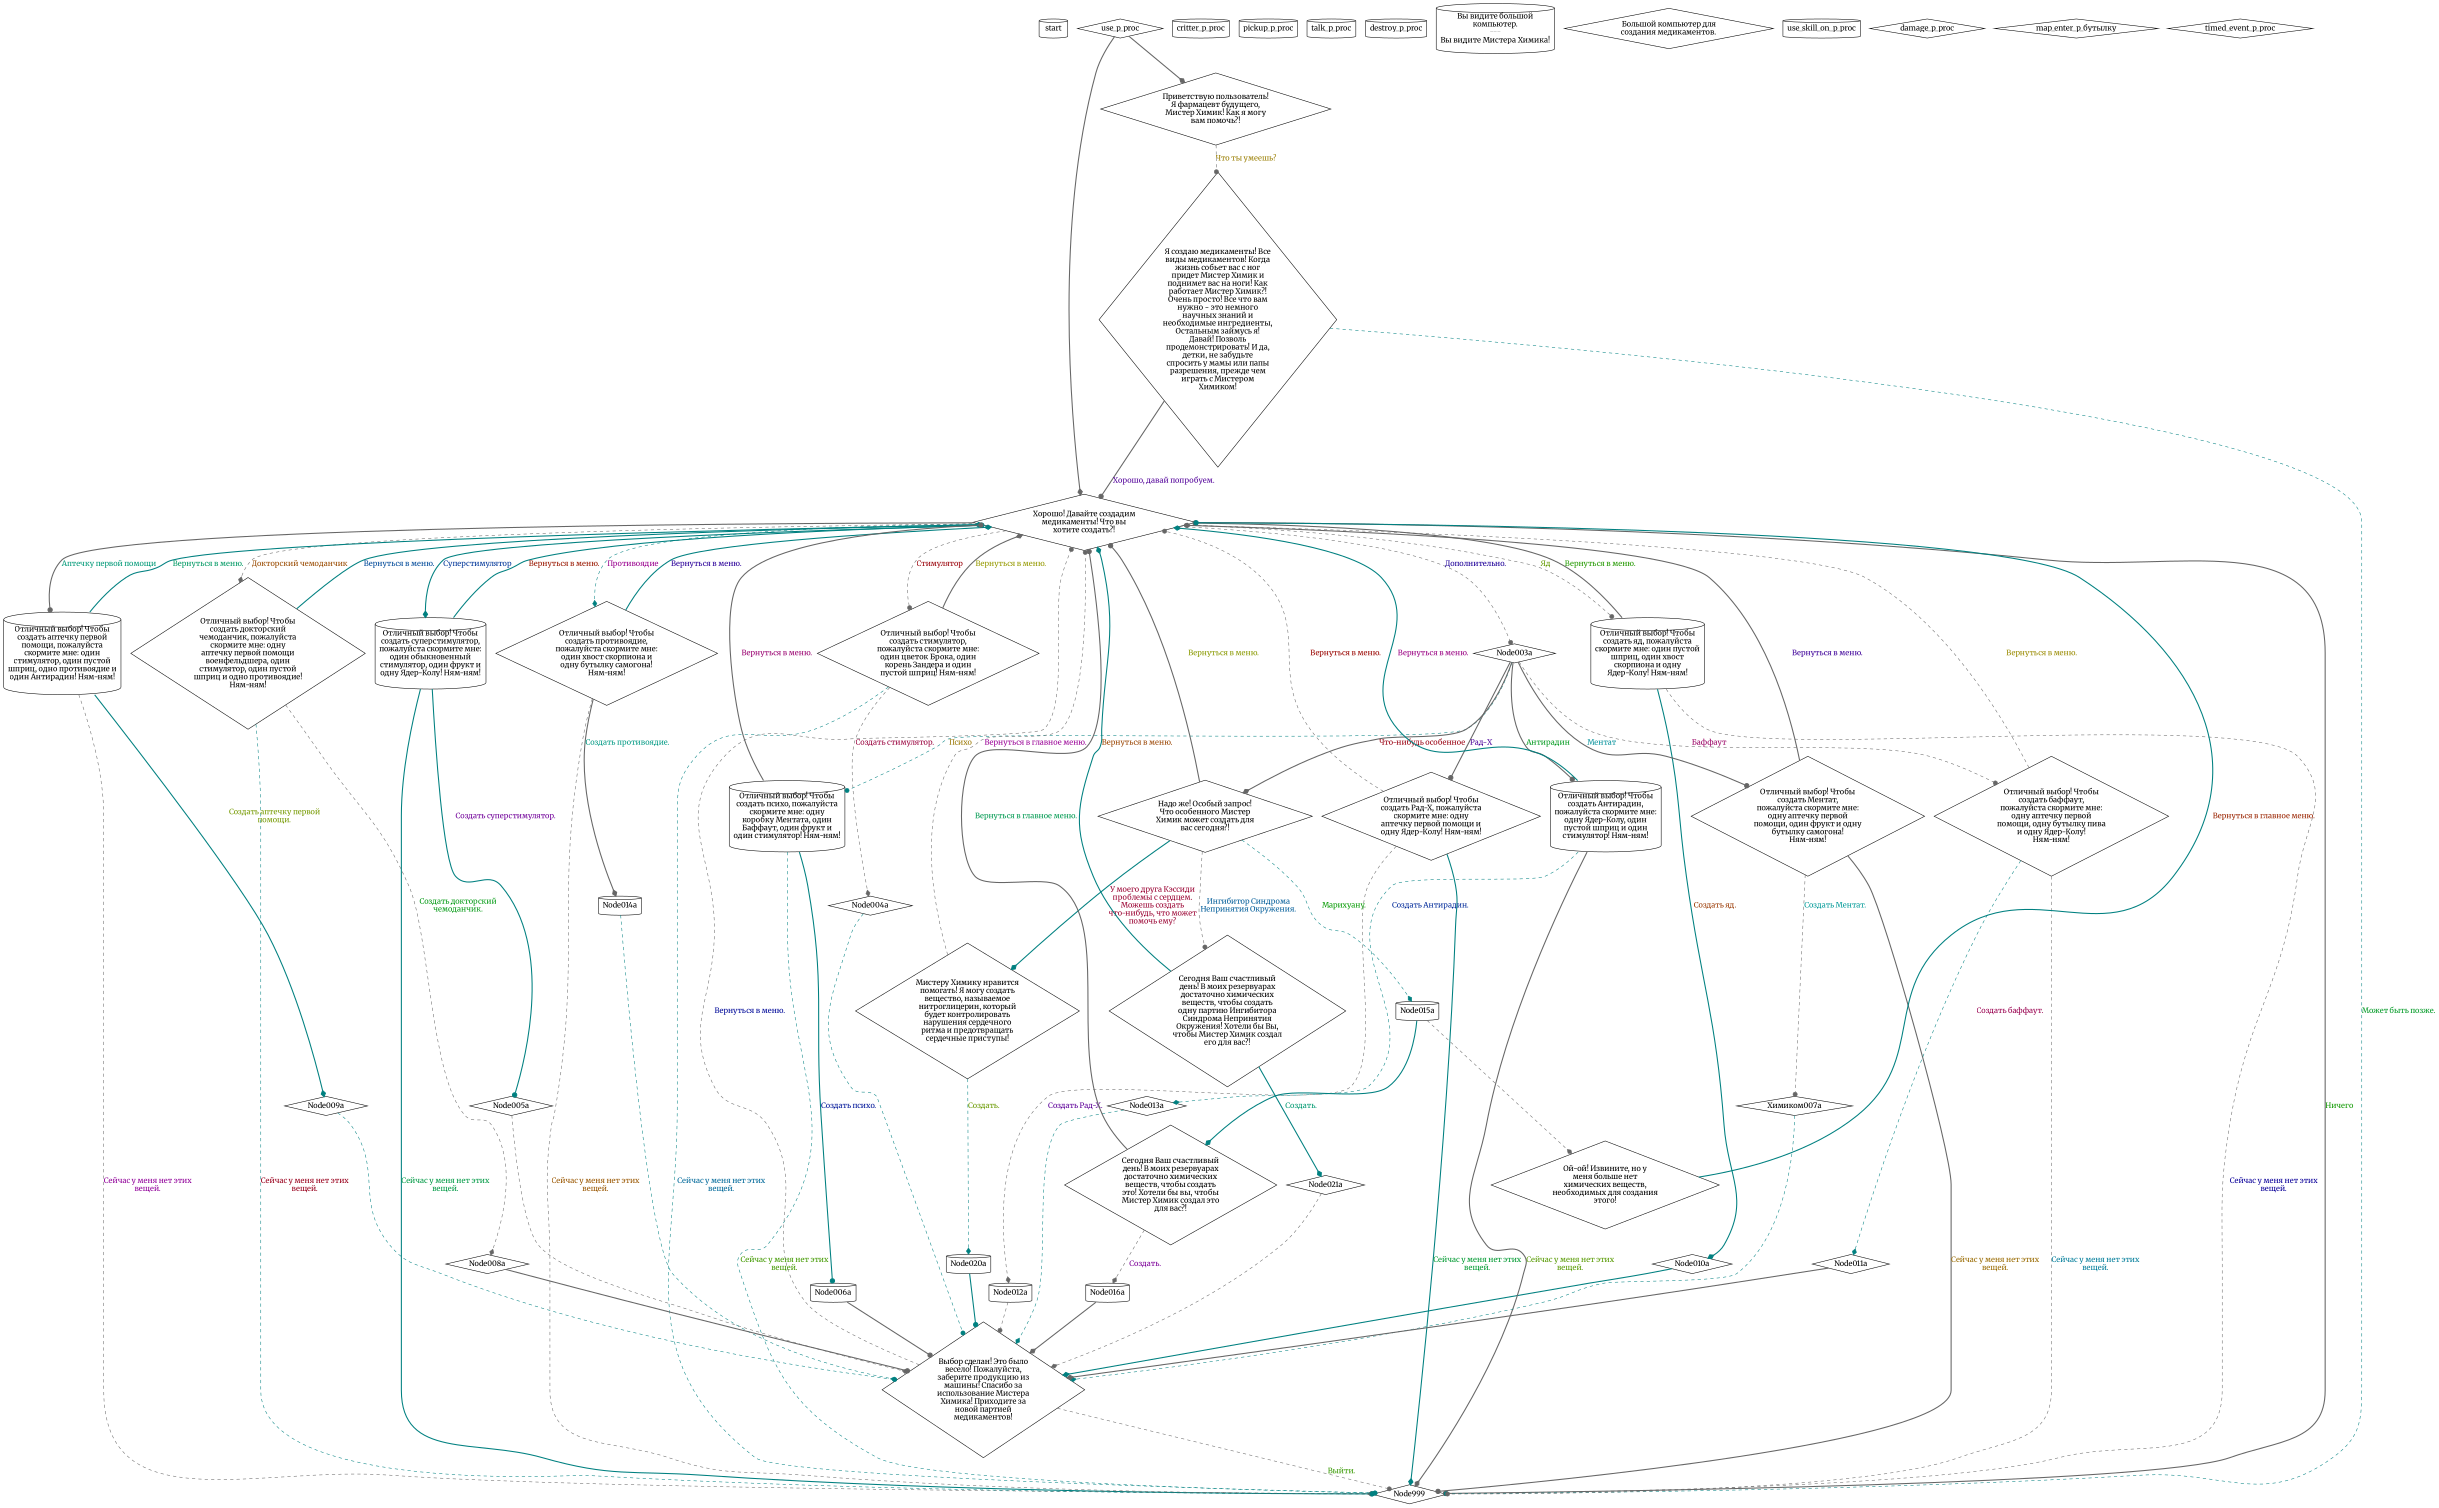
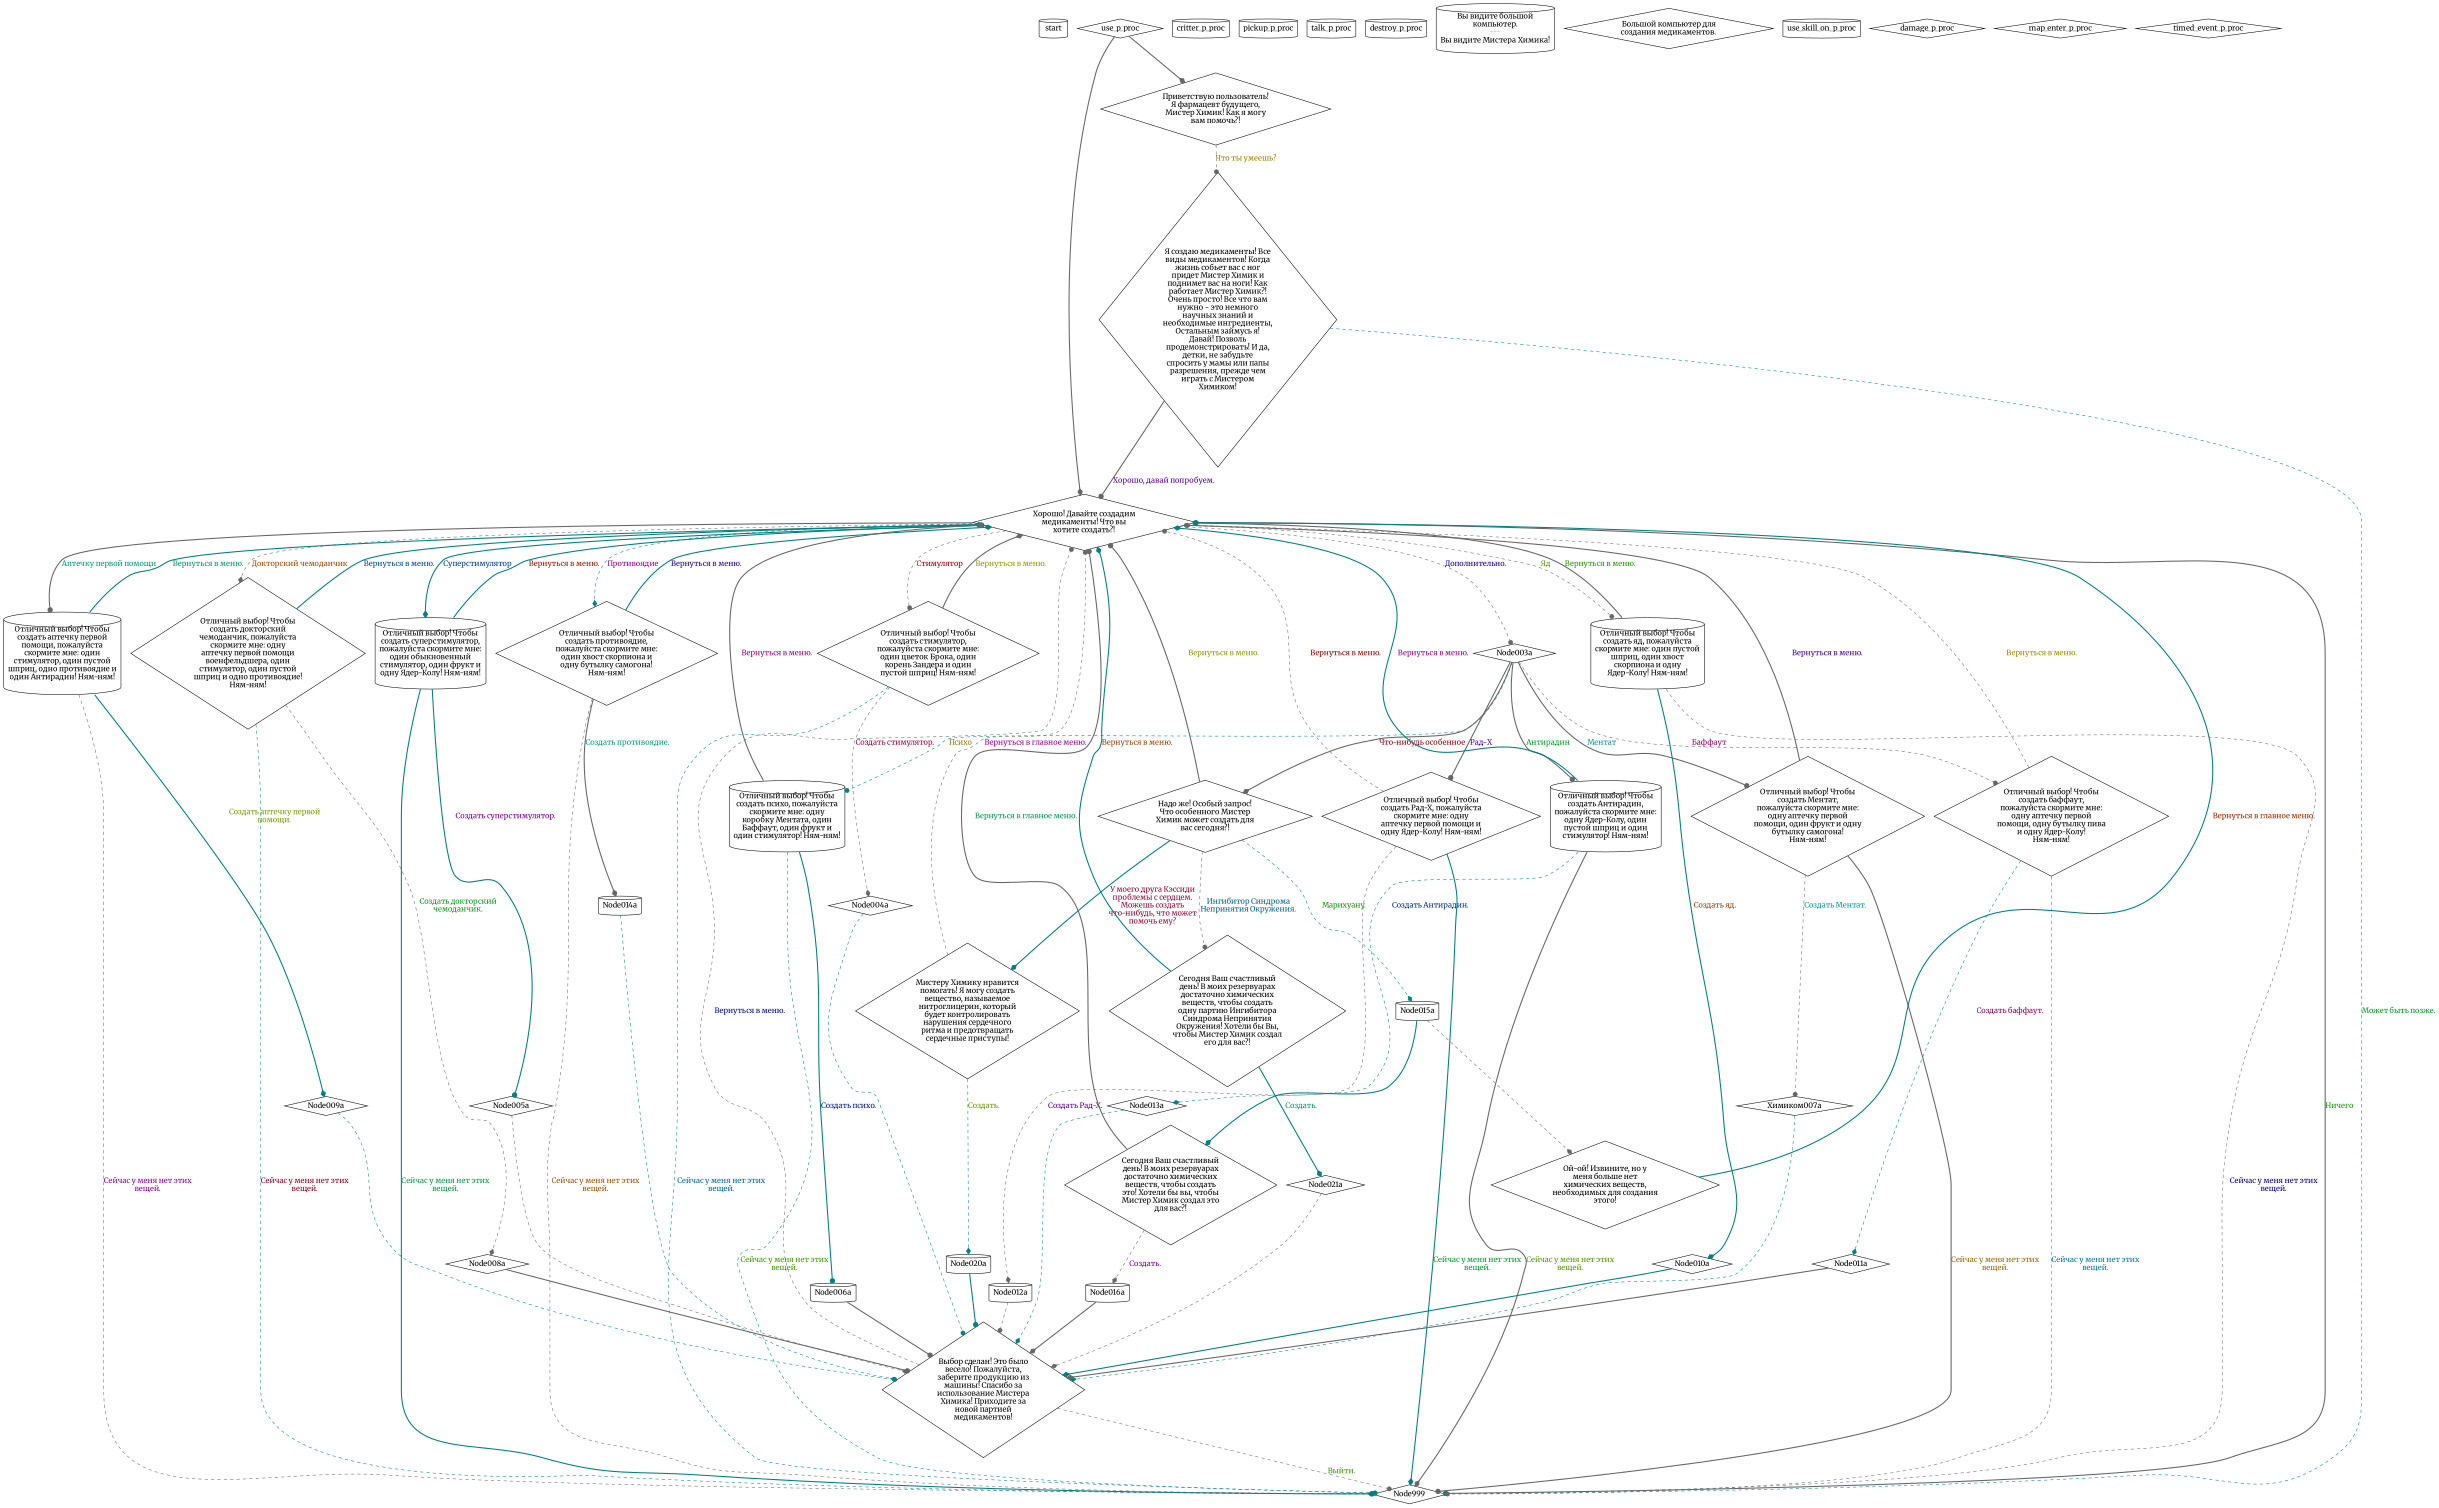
  digraph {
    fontname=Merriweather
    node [color="#000000" fillcolor="#FFFFFF" fontname=Merriweather shape=diamond style=filled]
    edge [arrowhead=dot color=gray40 fontname=Merriweather style=bold]
    start [shape=cylinder]
    n2 [label="Хорошо! Давайте создадим\nмедикаменты! Что вы\nхотите создать?!"]
    use_p_proc
    n4 [label="Приветствую пользователь!\nЯ фармацевт будущего,\nМистер Химик! Как я могу\nвам помочь?!"]
    Node999
    n6 [label="Отличный выбор! Чтобы\nсоздать стимулятор,\nпожалуйста скормите мне:\nодин цветок Брока, один\nкорень Зандера и один\nпустой шприц! Ням-ням!"]
    n7 [label="Отличный выбор! Чтобы\nсоздать суперстимулятор,\nпожалуйста скормите мне:\nодин обыкновенный\nстимулятор, один фрукт и\nодну Ядер-Колу! Ням-ням!" shape=cylinder]
    n8 [label="Отличный выбор! Чтобы\nсоздать яд, пожалуйста\nскормите мне: один пустой\nшприц, один хвост\nскорпиона и одну\nЯдер-Колу! Ням-ням!" shape=cylinder]
    n9 [label="Отличный выбор! Чтобы\nсоздать противоядие,\nпожалуйста скормите мне:\nодин хвост скорпиона и\nодну бутылку самогона!\nНям-ням!"]
    n10 [label="Отличный выбор! Чтобы\nсоздать аптечку первой\nпомощи, пожалуйста\nскормите мне: один\nстимулятор, один пустой\nшприц, одно противоядие и\nодин Антирадин! Ням-ням!" shape=cylinder]
    n11 [label="Отличный выбор! Чтобы\nсоздать докторский\nчемоданчик, пожалуйста\nскормите мне: одну\nаптечку первой помощи\nвоенфельдшера, один\nстимулятор, один пустой\nшприц и одно противоядие!\nНям-ням!"]
    Node003a
    n13 [label="Я создаю медикаменты! Все\nвиды медикаментов! Когда\nжизнь собьет вас с ног\nпридет Мистер Химик и\nподнимет вас на ноги! Как\nработает Мистер Химик?!\nОчень просто! Все что вам\nнужно - это немного\nнаучных знаний и\nнеобходимые ингредиенты,\nОстальным займусь я!\nДавай! Позволь\nпродемонстрировать! И да,\nдетки, не забудьте\nспросить у мамы или папы\nразрешения, прежде чем\nиграть с Мистером\nХимиком!"]
    Node004a
    Node005a
    Node010a
    Node014a [shape=cylinder]
    Node009a
    Node008a
    n20 [label="Отличный выбор! Чтобы\nсоздать психо, пожалуйста\nскормите мне: одну\nкоробку Ментата, один\nБаффаут, один фрукт и\nодин стимулятор! Ням-ням!" shape=cylinder]
    n21 [label="Отличный выбор! Чтобы\nсоздать Ментат,\nпожалуйста скормите мне:\nодну аптечку первой\nпомощи, один фрукт и одну\nбутылку самогона!\nНям-ням!"]
    n22 [label="Отличный выбор! Чтобы\nсоздать баффаут,\nпожалуйста скормите мне:\nодну аптечку первой\nпомощи, одну бутылку пива\nи одну Ядер-Колу!\nНям-ням!"]
    n23 [label="Отличный выбор! Чтобы\nсоздать Рад-Х, пожалуйста\nскормите мне: одну\nаптечку первой помощи и\nодну Ядер-Колу! Ням-ням!"]
    n24 [label="Отличный выбор! Чтобы\nсоздать Антирадин,\nпожалуйста скормите мне:\nодну Ядер-Колу, один\nпустой шприц и один\nстимулятор! Ням-ням!" shape=cylinder]
    n25 [label="Надо же! Особый запрос!\nЧто особенного Мистер\nХимик может создать для\nвас сегодня?!"]
    critter_p_proc [shape=cylinder]
    pickup_p_proc [shape=cylinder]
    talk_p_proc [shape=cylinder]
    destroy_p_proc [shape=cylinder]
    n30 [label="Вы видите большой\nкомпьютер.\n---\nВы видите Мистера Химика!" shape=cylinder]
    n31 [label="Большой компьютер для\nсоздания медикаментов."]
    use_skill_on_p_proc [shape=cylinder]
    damage_p_proc
-   map_enter_p_proc [label="map_enter_p_бутылку"]
+   map_enter_p_proc
    timed_event_p_proc
    n36 [label="Выбор сделан! Это было\nвесело! Пожалуйста,\nзаберите продукцию из\nмашины! Спасибо за\nиспользование Мистера\nХимика! Приходите за\nновой партией\nмедикаментов!"]
    Node006a [shape=cylinder]
    n38 [label="Химиком007a"]
    Node011a
    Node012a [shape=cylinder]
    Node013a
    Node015a [shape=cylinder]
    n43 [label="Мистеру Химику нравится\nпомогать! Я могу создать\nвещество, называемое\nнитроглицерин, который\nбудет контролировать\nнарушения сердечного\nритма и предотвращать\nсердечные приступы!"]
    n44 [label="Сегодня Ваш счастливый\nдень! В моих резервуарах\nдостаточно химических\nвеществ, чтобы создать\nодну партию Ингибитора\nСиндрома Непринятия\nОкружения! Хотели бы Вы,\nчтобы Мистер Химик создал\nего для вас?!"]
    n45 [label="Сегодня Ваш счастливый\nдень! В моих резервуарах\nдостаточно химических\nвеществ, чтобы создать\nэто! Хотели бы вы, чтобы\nМистер Химик создал это\nдля вас?!"]
    n46 [label="Ой-ой! Извините, но у\nменя больше нет\nхимических веществ,\nнеобходимых для создания\nэтого!"]
    Node020a [shape=cylinder]
    Node021a
    Node016a [shape=cylinder]
    n2 -> Node999 [fontcolor="#0F9900" label="Ничего"]
    n2 -> n6 [fontcolor="#990008" label="Стимулятор" style=dashed]
    n2 -> n7 [arrowhead=diamond color=teal fontcolor="#003599" label="Суперстимулятор"]
    n2 -> n8 [fontcolor="#629900" label="Яд" style=dashed]
    n2 -> n9 [arrowhead=diamond color=teal fontcolor="#99008E" label="Противоядие" style=dashed]
    n2 -> n10 [fontcolor="#009977" label="Аптечку первой помощи"]
    n2 -> n11 [arrowhead=diamond fontcolor="#994A00" label="Докторский чемоданчик" style=dashed]
    n2 -> Node003a [fontcolor="#1E0099" label="Дополнительно." style=dashed]
    use_p_proc -> n2 [arrowhead=diamond]
    use_p_proc -> n4 [arrowhead=diamond]
    n4 -> n13 [fontcolor="#997D00" label="Что ты умеешь?" style=dashed]
    n6 -> n2 [arrowhead=diamond fontcolor="#959900" label="Вернуться в меню."]
    n6 -> Node999 [color=teal fontcolor="#006899" label="Сейчас у меня нет этих\nвещей." style=dashed]
    n6 -> Node004a [arrowhead=diamond fontcolor="#99003C" label="Создать стимулятор." style=dashed]
    n7 -> n2 [color=teal fontcolor="#991700" label="Вернуться в меню."]
    n7 -> Node999 [color=teal fontcolor="#009944" label="Сейчас у меня нет этих\nвещей."]
    n7 -> Node005a [color=teal fontcolor="#700099" label="Создать суперстимулятор."]
    n8 -> n2 [fontcolor="#239900" label="Вернуться в меню."]
    n8 -> Node999 [fontcolor="#0A0099" label="Сейчас у меня нет этих\nвещей." style=dashed]
    n8 -> Node010a [arrowhead=diamond color=teal fontcolor="#993700" label="Создать яд."]
    n9 -> n2 [arrowhead=diamond color=teal fontcolor="#2A0099" label="Вернуться в меню."]
    n9 -> Node999 [arrowhead=diamond fontcolor="#995600" label="Сейчас у меня нет этих\nвещей." style=dashed]
    n9 -> Node014a [arrowhead=diamond fontcolor="#009983" label="Создать противоядие."]
    n10 -> n2 [arrowhead=diamond color=teal fontcolor="#009963" label="Вернуться в меню."]
    n10 -> Node999 [arrowhead=diamond fontcolor="#900099" label="Сейчас у меня нет этих\nвещей." style=dashed]
    n10 -> Node009a [arrowhead=diamond color=teal fontcolor="#759900" label="Создать аптечку первой\nпомощи."]
    n11 -> n2 [arrowhead=diamond color=teal fontcolor="#004999" label="Вернуться в меню."]
    n11 -> Node999 [color=teal fontcolor="#99001C" label="Сейчас у меня нет этих\nвещей." style=dashed]
    n11 -> Node008a [arrowhead=diamond fontcolor="#009911" label="Создать докторский\nчемоданчик." style=dashed]
    Node003a -> n20 [color=teal fontcolor="#997600" label="Психо" style=dashed]
    Node003a -> n21 [fontcolor="#008F99" label="Ментат"]
    Node003a -> n22 [fontcolor="#990063" label="Баффаут" style=dashed]
    Node003a -> n23 [fontcolor="#490099" label="Рад-X"]
    Node003a -> n24 [fontcolor="#00991D" label="Антирадин"]
    Node003a -> n25 [arrowhead=diamond fontcolor="#990010" label="Что-нибудь особенное"]
    n13 -> n2 [fontcolor="#510099" label="Хорошо, давай попробуем."]
    n13 -> Node999 [color=teal fontcolor="#009924" label="Может быть позже." style=dashed]
    Node004a -> n36 [color=teal style=dashed]
    Node005a -> n36 [arrowhead=diamond style=dashed]
    Node010a -> n36 [arrowhead=diamond color=teal]
    Node014a -> n36 [arrowhead=diamond color=teal style=dashed]
    Node009a -> n36 [color=teal style=dashed]
    Node008a -> n36
    n20 -> n2 [fontcolor="#99006F" label="Вернуться в меню."]
    n20 -> Node999 [color=teal fontcolor="#429900" label="Сейчас у меня нет этих\nвещей." style=dashed]
    n20 -> Node006a [color=teal fontcolor="#001599" label="Создать психо."]
    n21 -> n2 [arrowhead=diamond fontcolor="#3D0099" label="Вернуться в меню."]
    n21 -> Node999 [fontcolor="#996A00" label="Сейчас у меня нет этих\nвещей."]
    n21 -> n38 [fontcolor="#009997" label="Создать Ментат." style=dashed]
    n22 -> n2 [fontcolor="#998A00" label="Вернуться в меню." style=dashed]
    n22 -> Node999 [fontcolor="#007C99" label="Сейчас у меня нет этих\nвещей." style=dashed]
    n22 -> Node011a [arrowhead=diamond color=teal fontcolor="#99004F" label="Создать баффаут." style=dashed]
    n23 -> n2 [fontcolor="#990400" label="Вернуться в меню." style=dashed]
    n23 -> Node999 [arrowhead=diamond color=teal fontcolor="#009930" label="Сейчас у меня нет этих\nвещей."]
    n23 -> Node012a [arrowhead=diamond fontcolor="#5D0099" label="Создать Рад-Х." style=dashed]
    n24 -> n2 [arrowhead=diamond color=teal fontcolor="#990082" label="Вернуться в меню."]
    n24 -> Node999 [arrowhead=diamond fontcolor="#569900" label="Сейчас у меня нет этих\nвещей."]
    n24 -> Node013a [arrowhead=diamond color=teal fontcolor="#002999" label="Создать Антирадин." style=dashed]
    n25 -> n2 [fontcolor="#899900" label="Вернуться в меню."]
    n25 -> Node015a [arrowhead=diamond color=teal fontcolor="#039900" label="Марихуану." style=dashed]
    n25 -> n43 [arrowhead=diamond color=teal fontcolor="#990030" label="У моего друга Кэссиди\nпроблемы с сердцем.\nМожешь создать\nчто-нибудь, что может\nпомочь ему?"]
    n25 -> n44 [fontcolor="#005C99" label="Ингибитор Синдрома\nНепринятия Окружения." style=dashed]
    n36 -> n2 [fontcolor="#000999" label="Вернуться в меню." style=dashed]
    n36 -> Node999 [fontcolor="#369900" label="Выйти." style=dashed]
    Node006a -> n36
    n38 -> n36 [arrowhead=diamond color=teal style=dashed]
    Node011a -> n36 [arrowhead=diamond]
    Node012a -> n36 [style=dashed]
    Node013a -> n36 [arrowhead=diamond color=teal style=dashed]
    Node015a -> n45 [arrowhead=diamond color=teal]
    Node015a -> n46 [arrowhead=diamond style=dashed]
    n43 -> n2 [fontcolor="#990096" label="Вернуться в главное меню." style=dashed]
    n43 -> Node020a [arrowhead=diamond color=teal fontcolor="#699900" label="Создать." style=dashed]
    n44 -> n2 [arrowhead=diamond color=teal fontcolor="#994300" label="Вернуться в меню."]
    n44 -> Node021a [arrowhead=diamond color=teal fontcolor="#009970" label="Создать."]
    n45 -> n2 [fontcolor="#009950" label="Вернуться в главное меню."]
    n45 -> Node016a [arrowhead=diamond fontcolor="#7D0099" label="Создать." style=dashed]
    n46 -> n2 [color=teal fontcolor="#992300" label="Вернуться в главное меню."]
    Node020a -> n36 [color=teal]
    Node021a -> n36 [arrowhead=diamond style=dashed]
    Node016a -> n36 [arrowhead=diamond]
  }
